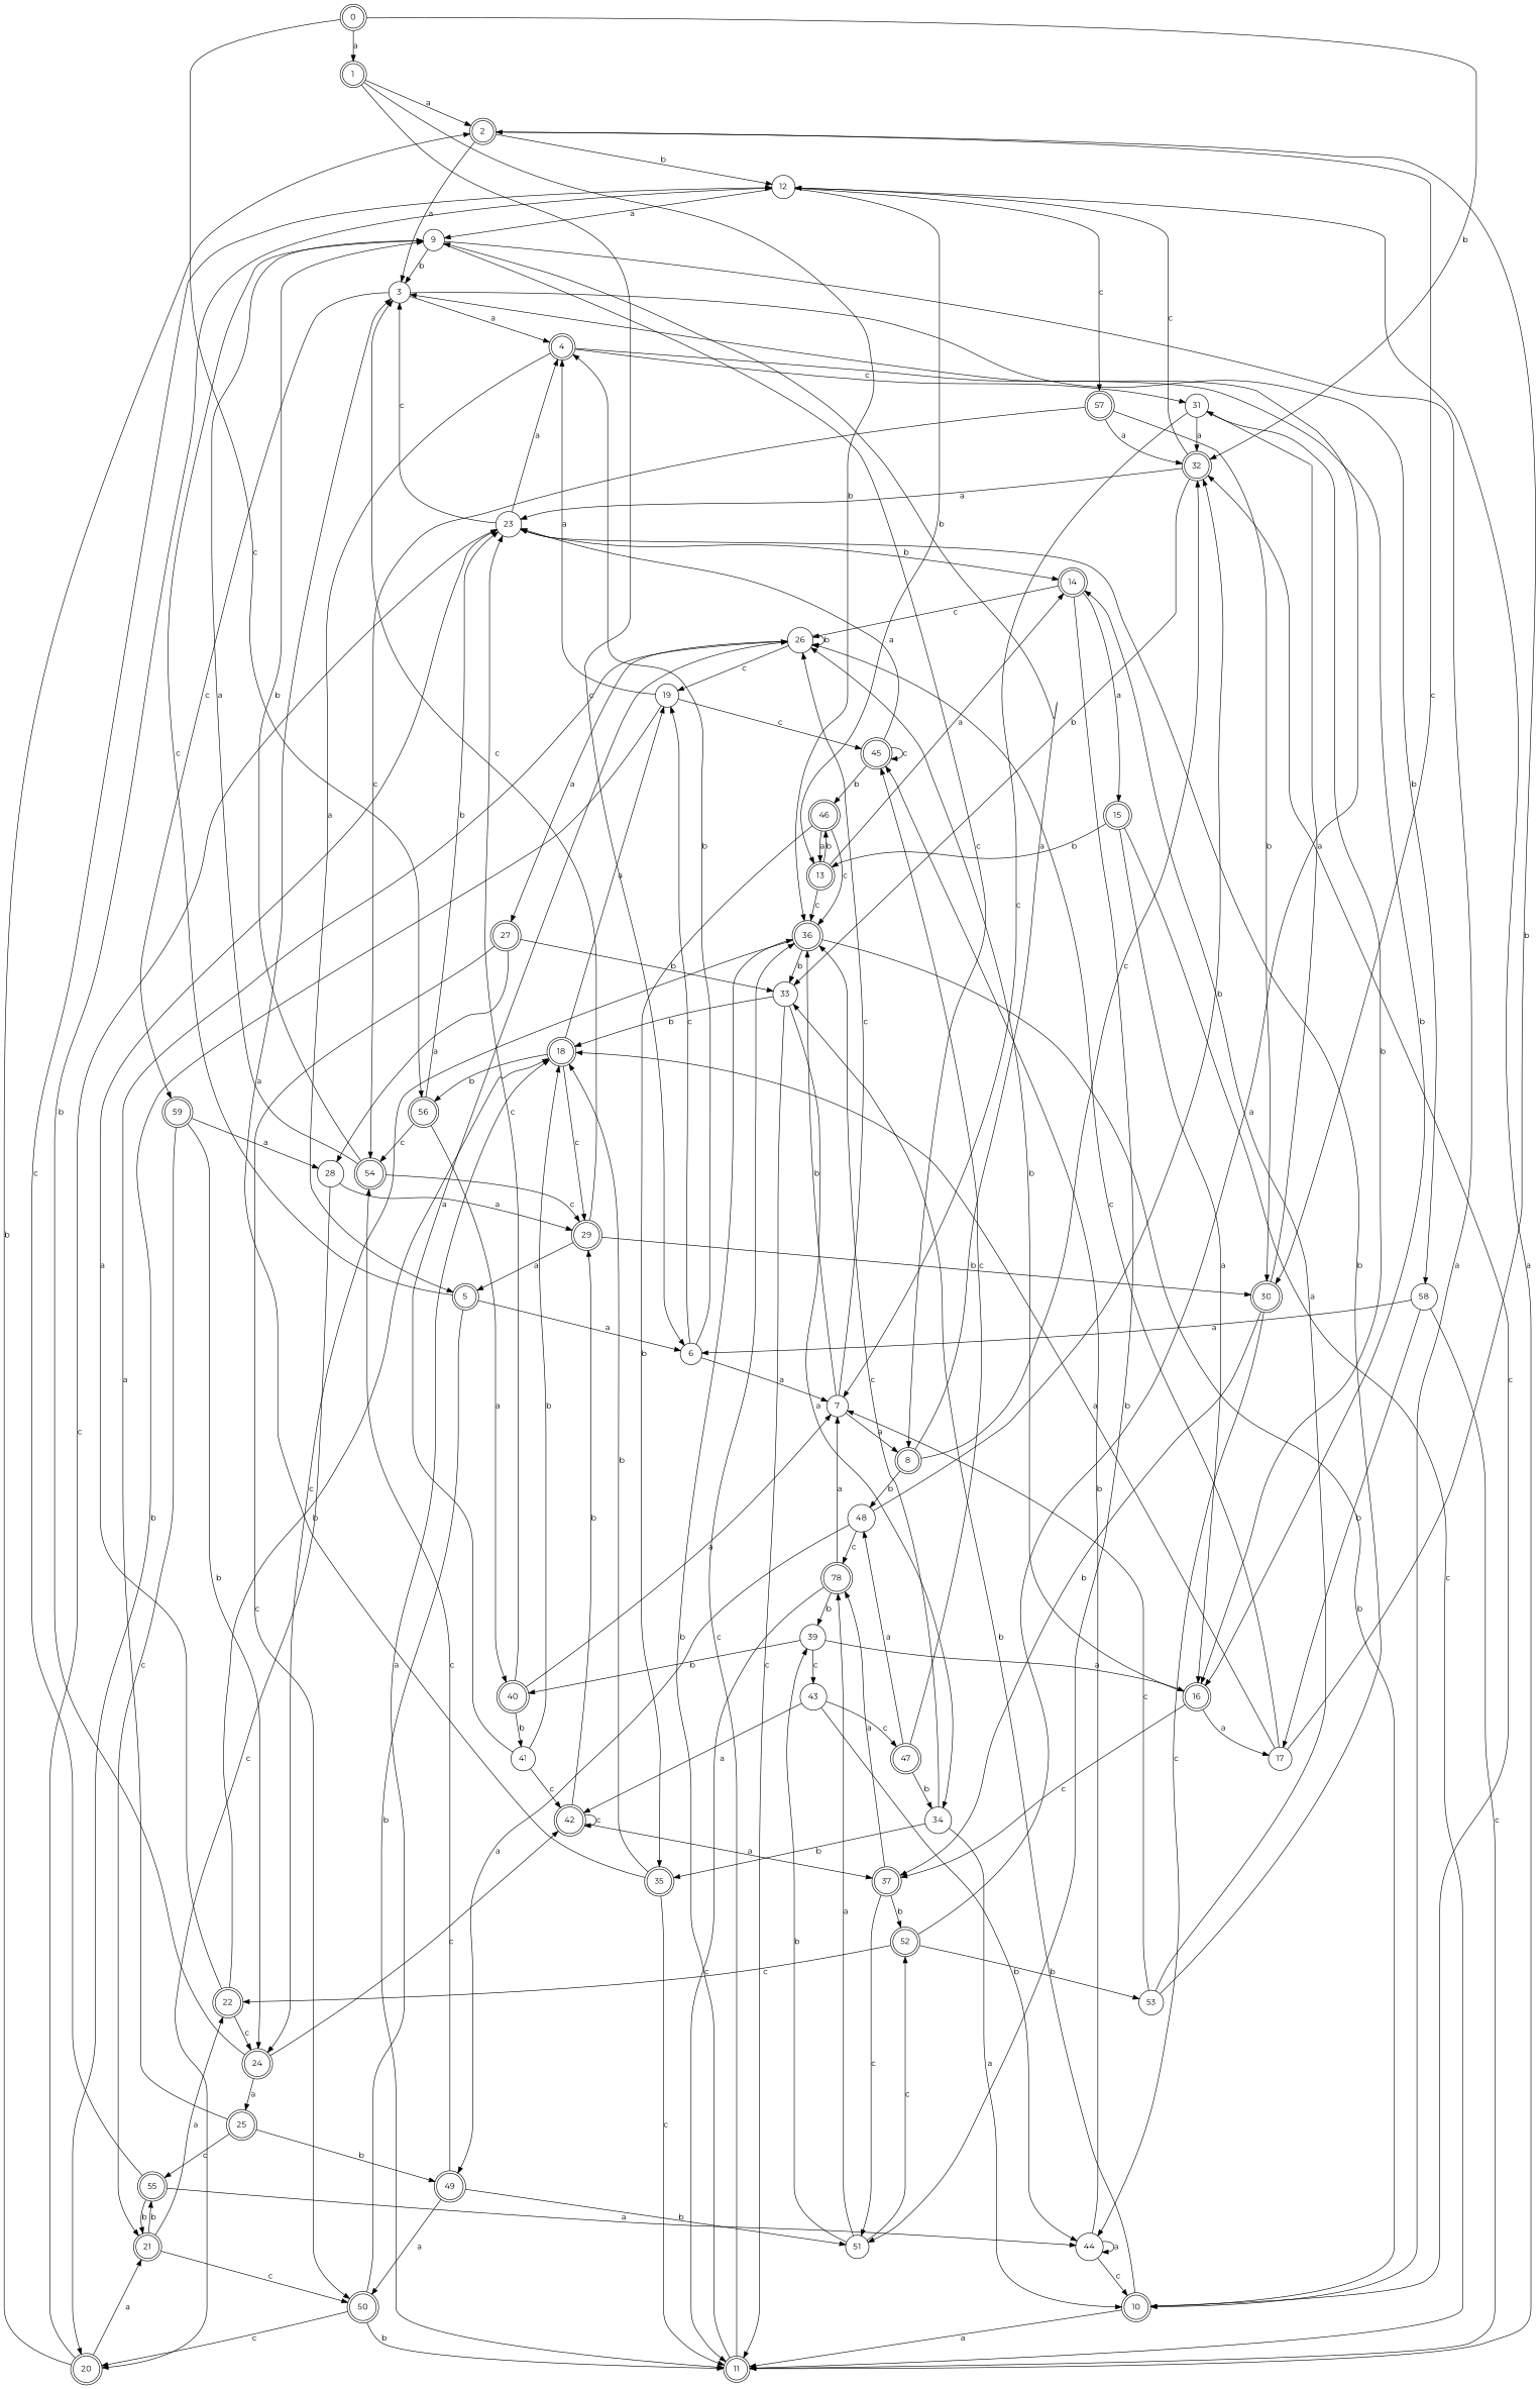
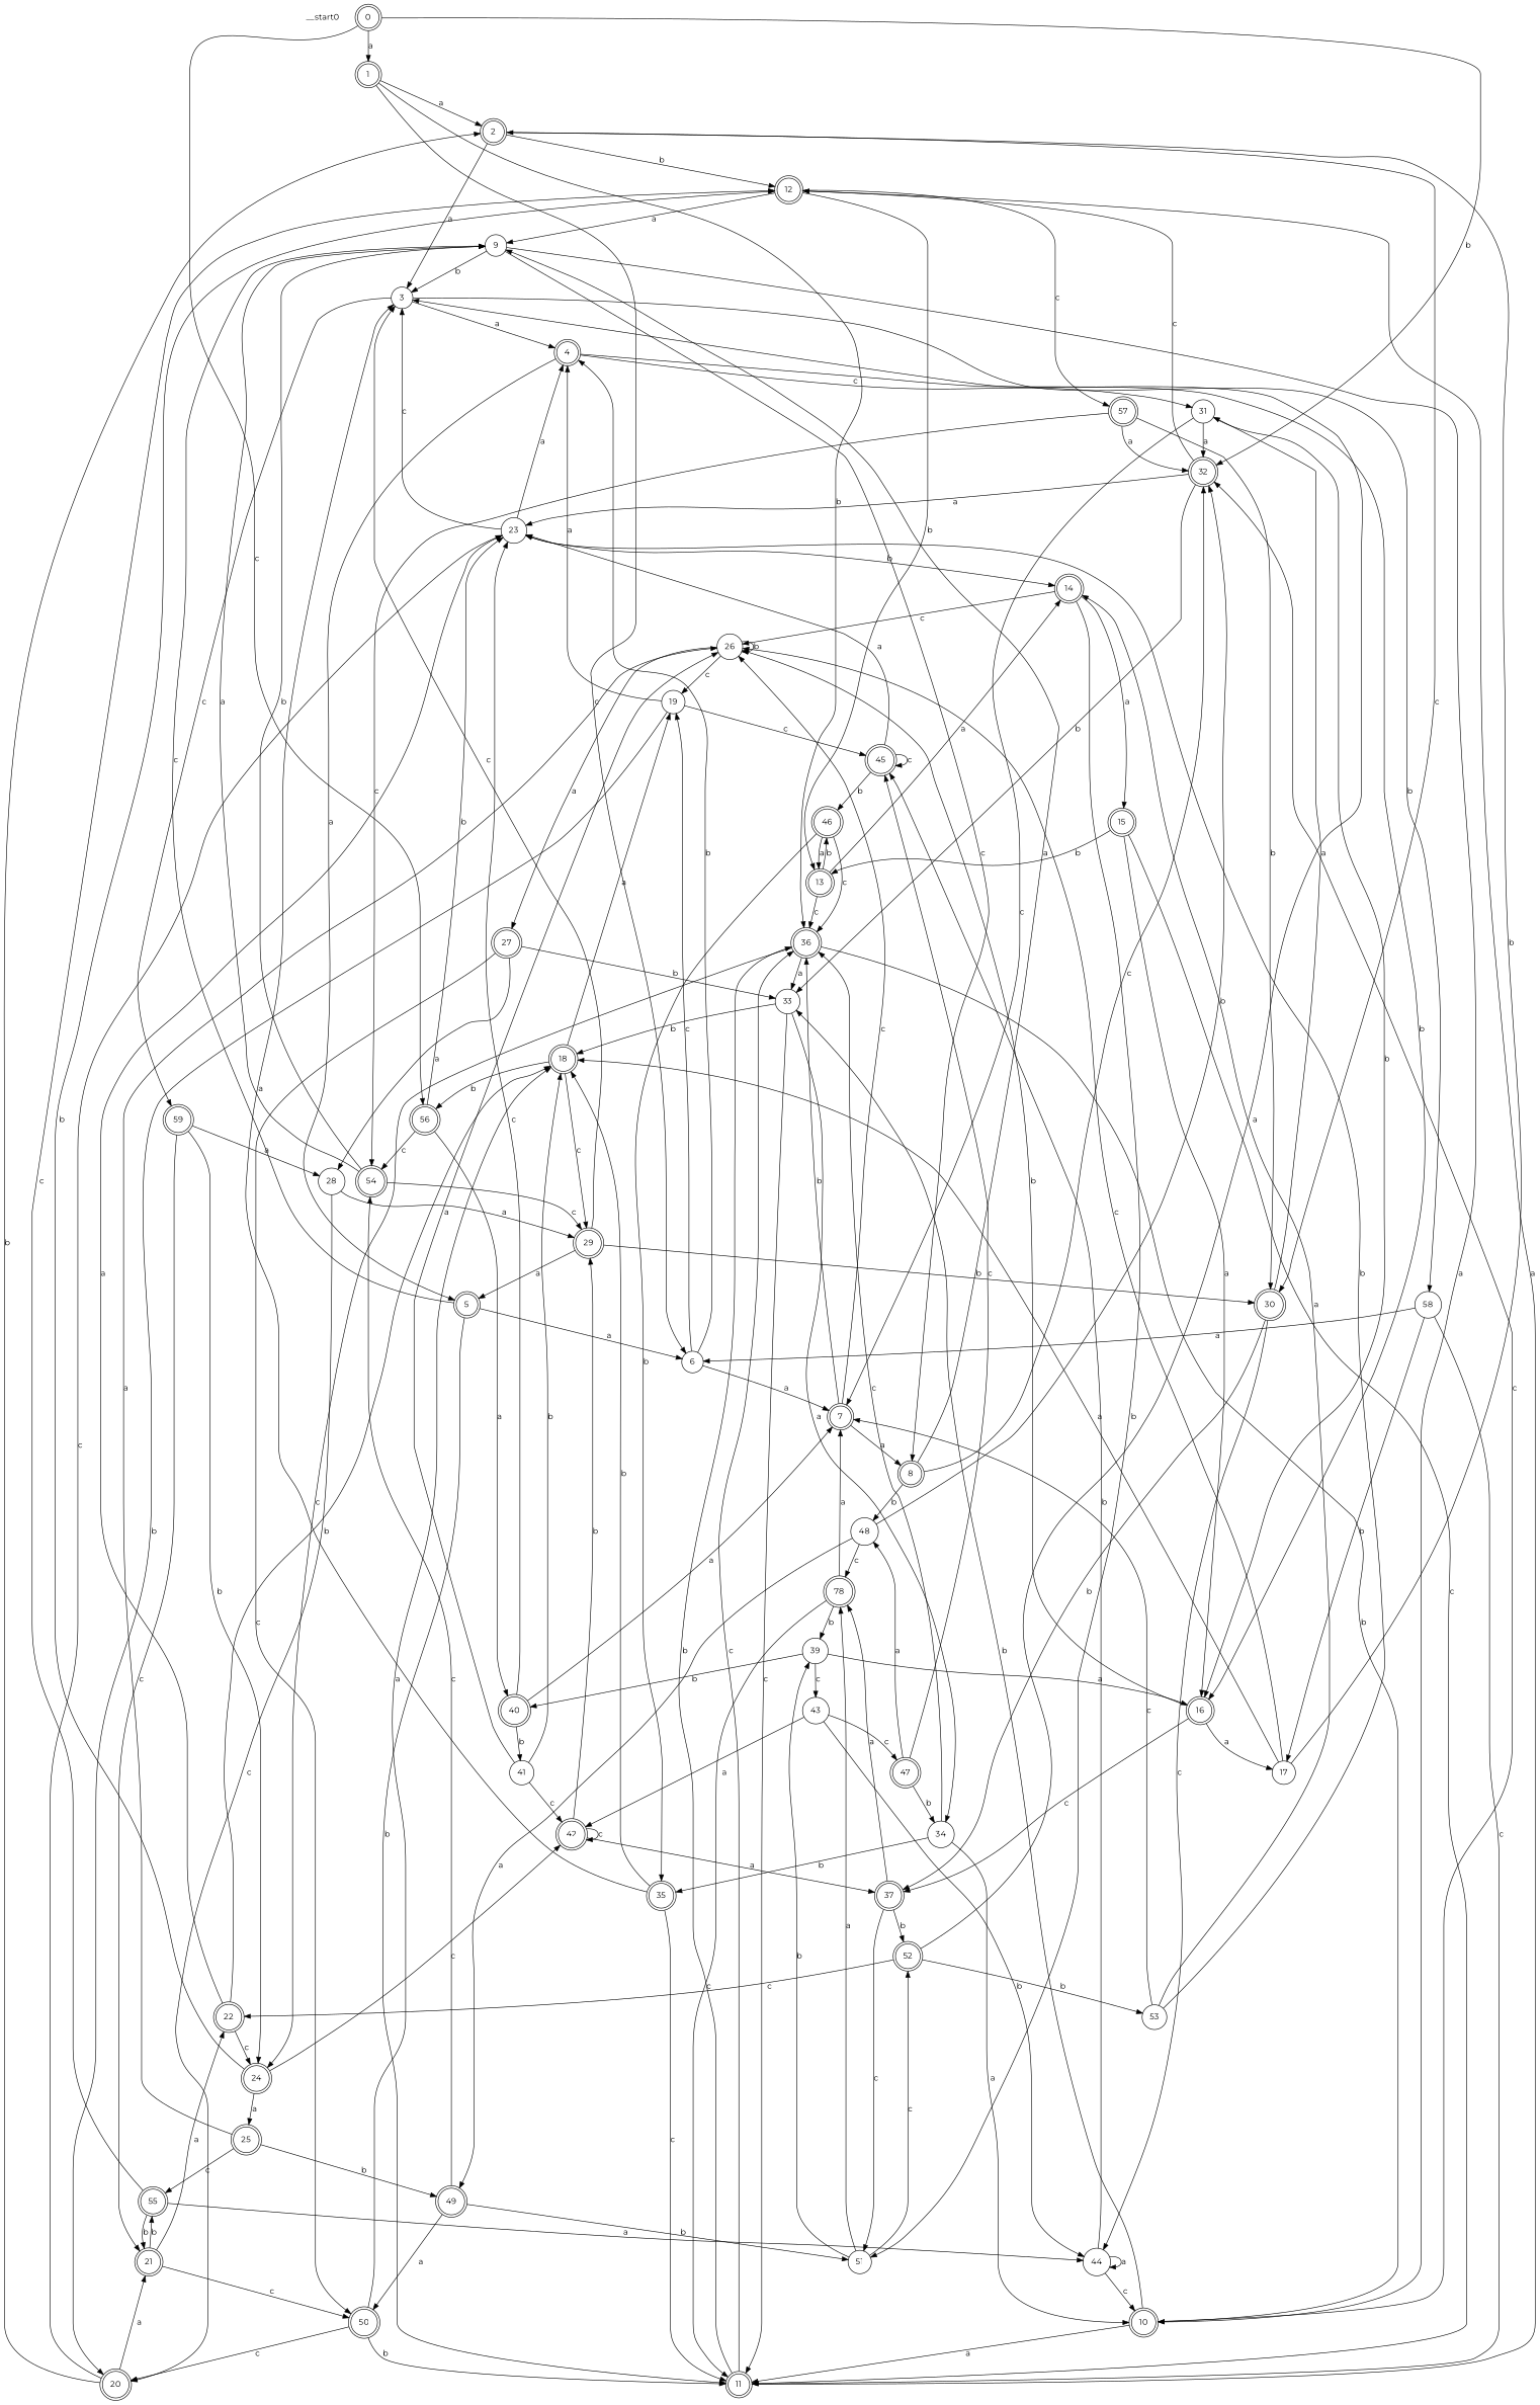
  digraph {
    fontname=Montserrat
    rankdir=TB
    node [fontname=Montserrat shape=doublecircle color=black fillcolor=white style="rounded,filled"]
    edge [fontname=Montserrat]
+   __start0 [shape=none color="" fillcolor="" style=""]
    n2 [label=0]
    n3 [label=1]
    n4 [label=32]
    n5 [label=56]
    n6 [label=2]
    n7 [label=6 shape=circle style=filled]
    n8 [label=36]
-   n9 [label=12 shape=circle style=filled]
+   n9 [label=12 style=filled]
    n10 [label=33 shape=circle style=filled]
    n11 [label=23 shape=circle style=filled]
    n12 [label=40]
    n13 [label=54]
    n14 [label=3 shape=circle style=filled]
    n15 [label=30]
    n16 [label=4]
-   n17 [label=7 shape=circle style=filled]
+   n17 [label=7 style=filled]
    n18 [label=19 shape=circle style=filled]
    n19 [label=10]
    n20 [label=24]
    n21 [label=58 shape=circle style=filled]
    n22 [label=59]
    n23 [label=9 shape=circle style=filled]
    n24 [label=13]
    n25 [label=57]
    n26 [label=31 shape=circle style=filled]
    n27 [label=37]
    n28 [label=44 shape=circle style=filled]
    n29 [label=5]
    n30 [label=16]
    n31 [label=11]
    n32 [label=17 shape=circle style=filled]
    n33 [label=21]
    n34 [label=28 shape=circle style=filled]
    n35 [label=26 shape=circle style=filled]
    n36 [label=8]
    n37 [label=20]
    n38 [label=45]
    n39 [label=48 shape=circle style=filled]
    n40 [label=27]
    n41 [label=49]
    n42 [label=78]
    n43 [label=18]
    n44 [label=34 shape=circle style=filled]
    n45 [label=14]
    n46 [label=46]
    n47 [label=15]
    n48 [label=51 shape=circle style=filled]
    n49 [label=35]
    n50 [label=52]
    n51 [label=39 shape=circle style=filled]
    n52 [label=29]
    n53 [label=22]
    n54 [label=50]
    n55 [label=55]
    n56 [label=25]
    n57 [label=42]
    n58 [label=53 shape=circle style=filled]
    n59 [label=43 shape=circle style=filled]
    n60 [label=41 shape=circle style=filled]
    n61 [label=47]
    n2 -> n3 [label=a]
    n2 -> n4 [label=b]
    n2 -> n5 [label=c]
    n3 -> n6 [label=a]
    n3 -> n7 [label=c]
    n3 -> n8 [label=b]
    n4 -> n9 [label=c]
    n4 -> n10 [label=b]
    n4 -> n11 [label=a]
    n5 -> n11 [label=b]
    n5 -> n12 [label=a]
    n5 -> n13 [label=c]
    n6 -> n9 [label=b]
    n6 -> n14 [label=a]
    n6 -> n15 [label=c]
    n7 -> n16 [label=b]
    n7 -> n17 [label=a]
    n7 -> n18 [label=c]
-   n8 -> n10 [label=b]
+   n8 -> n10 [label=a]
    n8 -> n19 [label=b]
    n8 -> n20 [label=c]
    n9 -> n23 [label=a]
    n9 -> n24 [label=b]
    n9 -> n25 [label=c]
    n10 -> n31 [label=c]
    n10 -> n43 [label=b]
    n10 -> n44 [label=a]
    n11 -> n14 [label=c]
    n11 -> n16 [label=a]
    n11 -> n45 [label=b]
    n12 -> n11 [label=c]
    n12 -> n17 [label=a]
    n12 -> n60 [label=b]
    n13 -> n23 [label=a]
    n13 -> n23 [label=b]
    n13 -> n52 [label=c]
    n14 -> n16 [label=a]
    n14 -> n21 [label=b]
    n14 -> n22 [label=c]
    n15 -> n26 [label=a]
    n15 -> n27 [label=b]
    n15 -> n28 [label=c]
    n16 -> n26 [label=c]
    n16 -> n29 [label=a]
    n16 -> n30 [label=b]
    n17 -> n8 [label=b]
    n17 -> n35 [label=c]
    n17 -> n36 [label=a]
    n18 -> n16 [label=a]
    n18 -> n37 [label=b]
    n18 -> n38 [label=c]
    n19 -> n4 [label=c]
    n19 -> n10 [label=b]
    n19 -> n31 [label=a]
    n20 -> n9 [label=b]
    n20 -> n56 [label=a]
    n20 -> n57 [label=c]
    n21 -> n7 [label=a]
    n21 -> n31 [label=c]
    n21 -> n32 [label=b]
    n22 -> n20 [label=b]
    n22 -> n33 [label=c]
    n22 -> n34 [label=a]
    n23 -> n14 [label=b]
    n23 -> n19 [label=a]
    n23 -> n36 [label=c]
    n24 -> n8 [label=c]
    n24 -> n45 [label=a]
    n24 -> n46 [label=b]
    n25 -> n4 [label=a]
    n25 -> n13 [label=c]
    n25 -> n15 [label=b]
    n26 -> n4 [label=a]
    n26 -> n17 [label=c]
    n26 -> n30 [label=b]
    n27 -> n42 [label=a]
    n27 -> n48 [label=c]
    n27 -> n50 [label=b]
    n28 -> n19 [label=c]
    n28 -> n28 [label=a]
    n28 -> n38 [label=b]
    n29 -> n7 [label=a]
    n29 -> n23 [label=c]
    n29 -> n31 [label=b]
    n30 -> n27 [label=c]
    n30 -> n32 [label=a]
    n30 -> n35 [label=b]
    n31 -> n8 [label=b]
    n31 -> n8 [label=c]
    n31 -> n9 [label=a]
    n32 -> n6 [label=b]
    n32 -> n35 [label=c]
    n32 -> n43 [label=a]
    n33 -> n53 [label=a]
    n33 -> n54 [label=c]
    n33 -> n55 [label=b]
    n34 -> n37 [label=c]
    n34 -> n52 [label=a]
    n35 -> n18 [label=c]
    n35 -> n35 [label=b]
    n35 -> n40 [label=a]
    n36 -> n4 [label=c]
    n36 -> n23 [label=a]
    n36 -> n39 [label=b]
    n37 -> n6 [label=b]
    n37 -> n11 [label=c]
    n37 -> n33 [label=a]
    n38 -> n11 [label=a]
    n38 -> n38 [label=c]
    n38 -> n46 [label=b]
    n39 -> n4 [label=b]
    n39 -> n41 [label=a]
    n39 -> n42 [label=c]
    n40 -> n10 [label=b]
    n40 -> n34 [label=a]
    n40 -> n54 [label=c]
    n41 -> n13 [label=c]
    n41 -> n48 [label=b]
    n41 -> n54 [label=a]
    n42 -> n17 [label=a]
    n42 -> n31 [label=c]
    n42 -> n51 [label=b]
    n43 -> n5 [label=b]
    n43 -> n18 [label=a]
    n43 -> n52 [label=c]
    n44 -> n8 [label=c]
    n44 -> n19 [label=a]
    n44 -> n49 [label=b]
    n45 -> n35 [label=c]
    n45 -> n47 [label=a]
    n45 -> n48 [label=b]
    n46 -> n8 [label=c]
    n46 -> n24 [label=a]
    n46 -> n49 [label=b]
    n47 -> n24 [label=b]
    n47 -> n30 [label=a]
    n47 -> n31 [label=c]
    n48 -> n42 [label=a]
    n48 -> n50 [label=c]
    n48 -> n51 [label=b]
    n49 -> n14 [label=a]
    n49 -> n31 [label=c]
    n49 -> n43 [label=b]
    n50 -> n14 [label=a]
    n50 -> n53 [label=c]
    n50 -> n58 [label=b]
    n51 -> n12 [label=b]
    n51 -> n30 [label=a]
    n51 -> n59 [label=c]
    n52 -> n14 [label=c]
    n52 -> n15 [label=b]
    n52 -> n29 [label=a]
    n53 -> n11 [label=a]
    n53 -> n20 [label=c]
    n53 -> n43 [label=b]
    n54 -> n31 [label=b]
    n54 -> n37 [label=c]
    n54 -> n43 [label=a]
    n55 -> n9 [label=c]
    n55 -> n28 [label=a]
    n55 -> n33 [label=b]
    n56 -> n35 [label=a]
    n56 -> n41 [label=b]
    n56 -> n55 [label=c]
    n57 -> n27 [label=a]
    n57 -> n52 [label=b]
    n57 -> n57 [label=c]
    n58 -> n11 [label=b]
    n58 -> n17 [label=c]
    n58 -> n45 [label=a]
    n59 -> n28 [label=b]
    n59 -> n57 [label=a]
    n59 -> n61 [label=c]
    n60 -> n35 [label=a]
    n60 -> n43 [label=b]
    n60 -> n57 [label=c]
    n61 -> n38 [label=c]
    n61 -> n39 [label=a]
    n61 -> n44 [label=b]
  }
